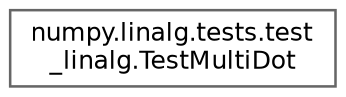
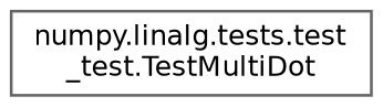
  digraph {
    rankdir=LR
-   n1 [color=grey40 fillcolor=white fontname=Helvetica fontsize=10 height=0.2 label="numpy.linalg.tests.test\l_linalg.TestMultiDot" shape=box style=filled width=0.4]
+   n1 [color=grey40 fillcolor=white fontname=Helvetica fontsize=10 height=0.2 label="numpy.linalg.tests.test\l_test.TestMultiDot" shape=box style=filled width=0.4]
  }
